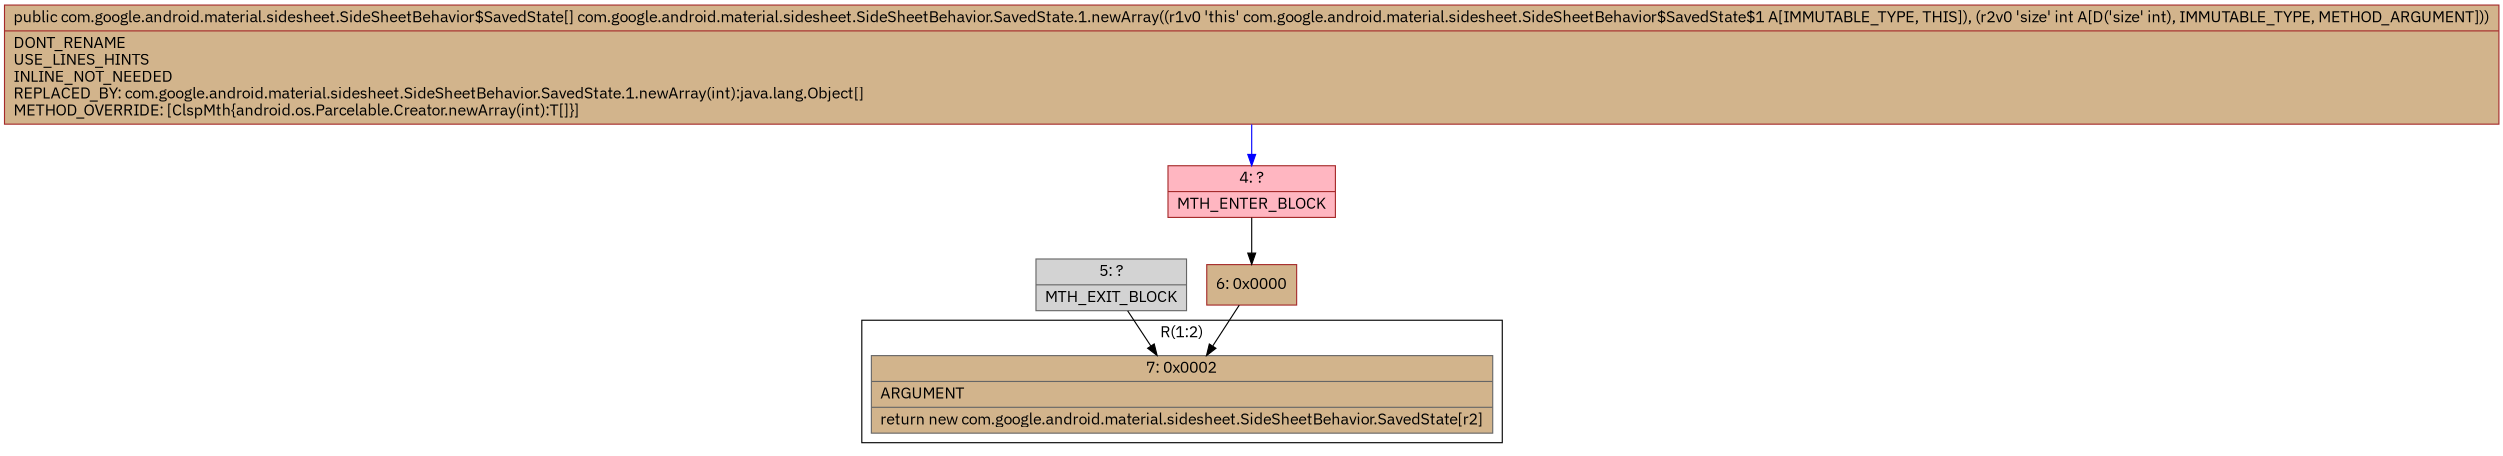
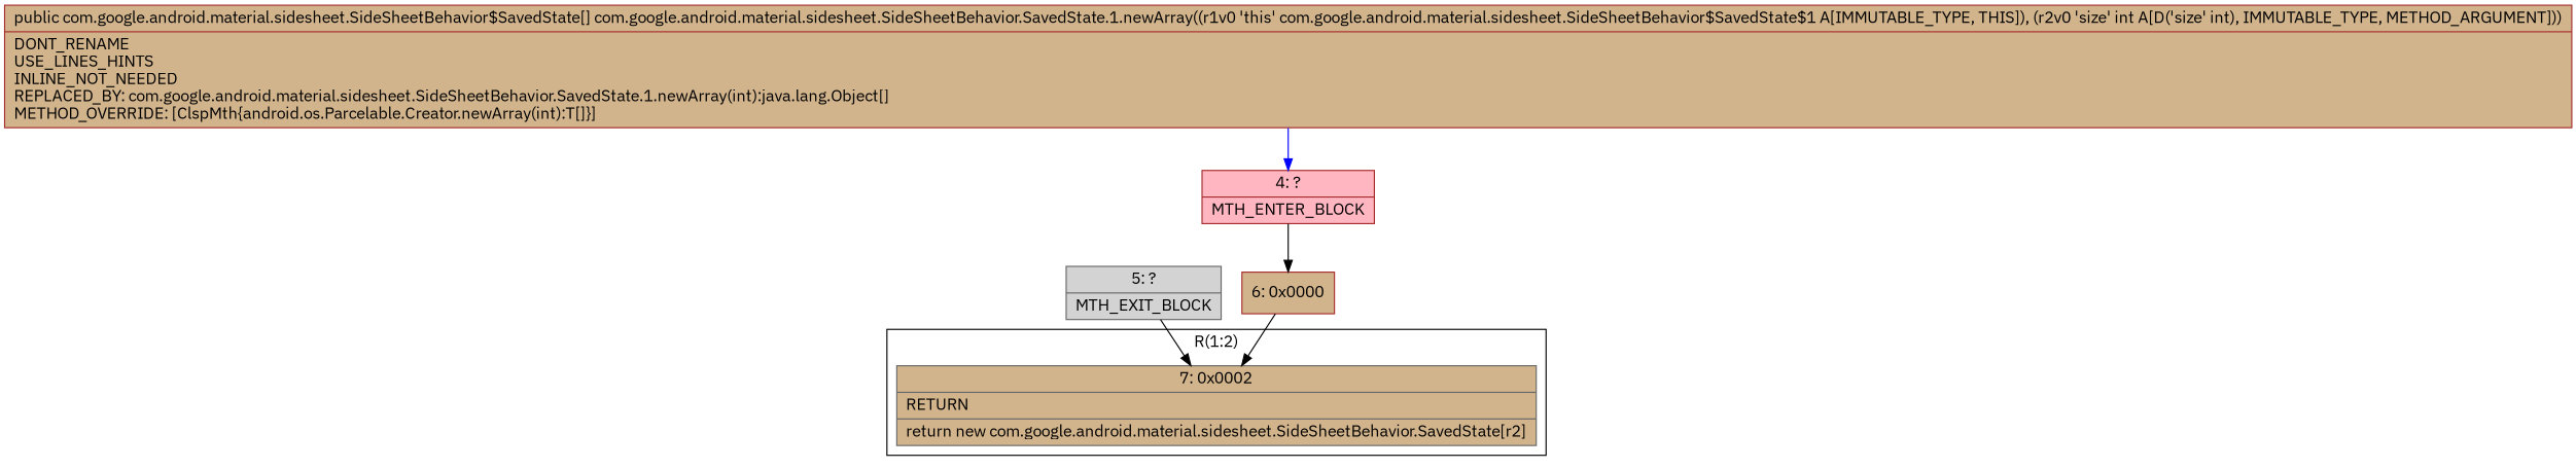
  digraph {
    fontname="IBM Plex Sans"
    node [color=brown fillcolor=tan fontname="IBM Plex Sans" shape=record style=filled]
    edge [color=black fontname="IBM Plex Sans"]
-   n1 [color=gray40 label="{7\:\ 0x0002|ARGUMENT\l|return new com.google.android.material.sidesheet.SideSheetBehavior.SavedState[r2]\l}"]
+   n1 [color=gray40 label="{7\:\ 0x0002|RETURN\l|return new com.google.android.material.sidesheet.SideSheetBehavior.SavedState[r2]\l}"]
    n2 [color=gray40 fillcolor=lightgrey label="{5\:\ ?|MTH_EXIT_BLOCK\l}"]
    n3 [fillcolor=lightpink label="{4\:\ ?|MTH_ENTER_BLOCK\l}"]
    n4 [label="{6\:\ 0x0000}"]
    n5 [label="{public com.google.android.material.sidesheet.SideSheetBehavior$SavedState[] com.google.android.material.sidesheet.SideSheetBehavior.SavedState.1.newArray((r1v0 'this' com.google.android.material.sidesheet.SideSheetBehavior$SavedState$1 A[IMMUTABLE_TYPE, THIS]), (r2v0 'size' int A[D('size' int), IMMUTABLE_TYPE, METHOD_ARGUMENT]))  | DONT_RENAME\lUSE_LINES_HINTS\lINLINE_NOT_NEEDED\lREPLACED_BY: com.google.android.material.sidesheet.SideSheetBehavior.SavedState.1.newArray(int):java.lang.Object[]\lMETHOD_OVERRIDE: [ClspMth\{android.os.Parcelable.Creator.newArray(int):T[]\}]\l}"]
    subgraph cluster_1 {
      label="R(1:2)"
      n1
    }
    n2 -> n1
    n3 -> n4
    n4 -> n1
    n5 -> n3 [color=blue]
  }
